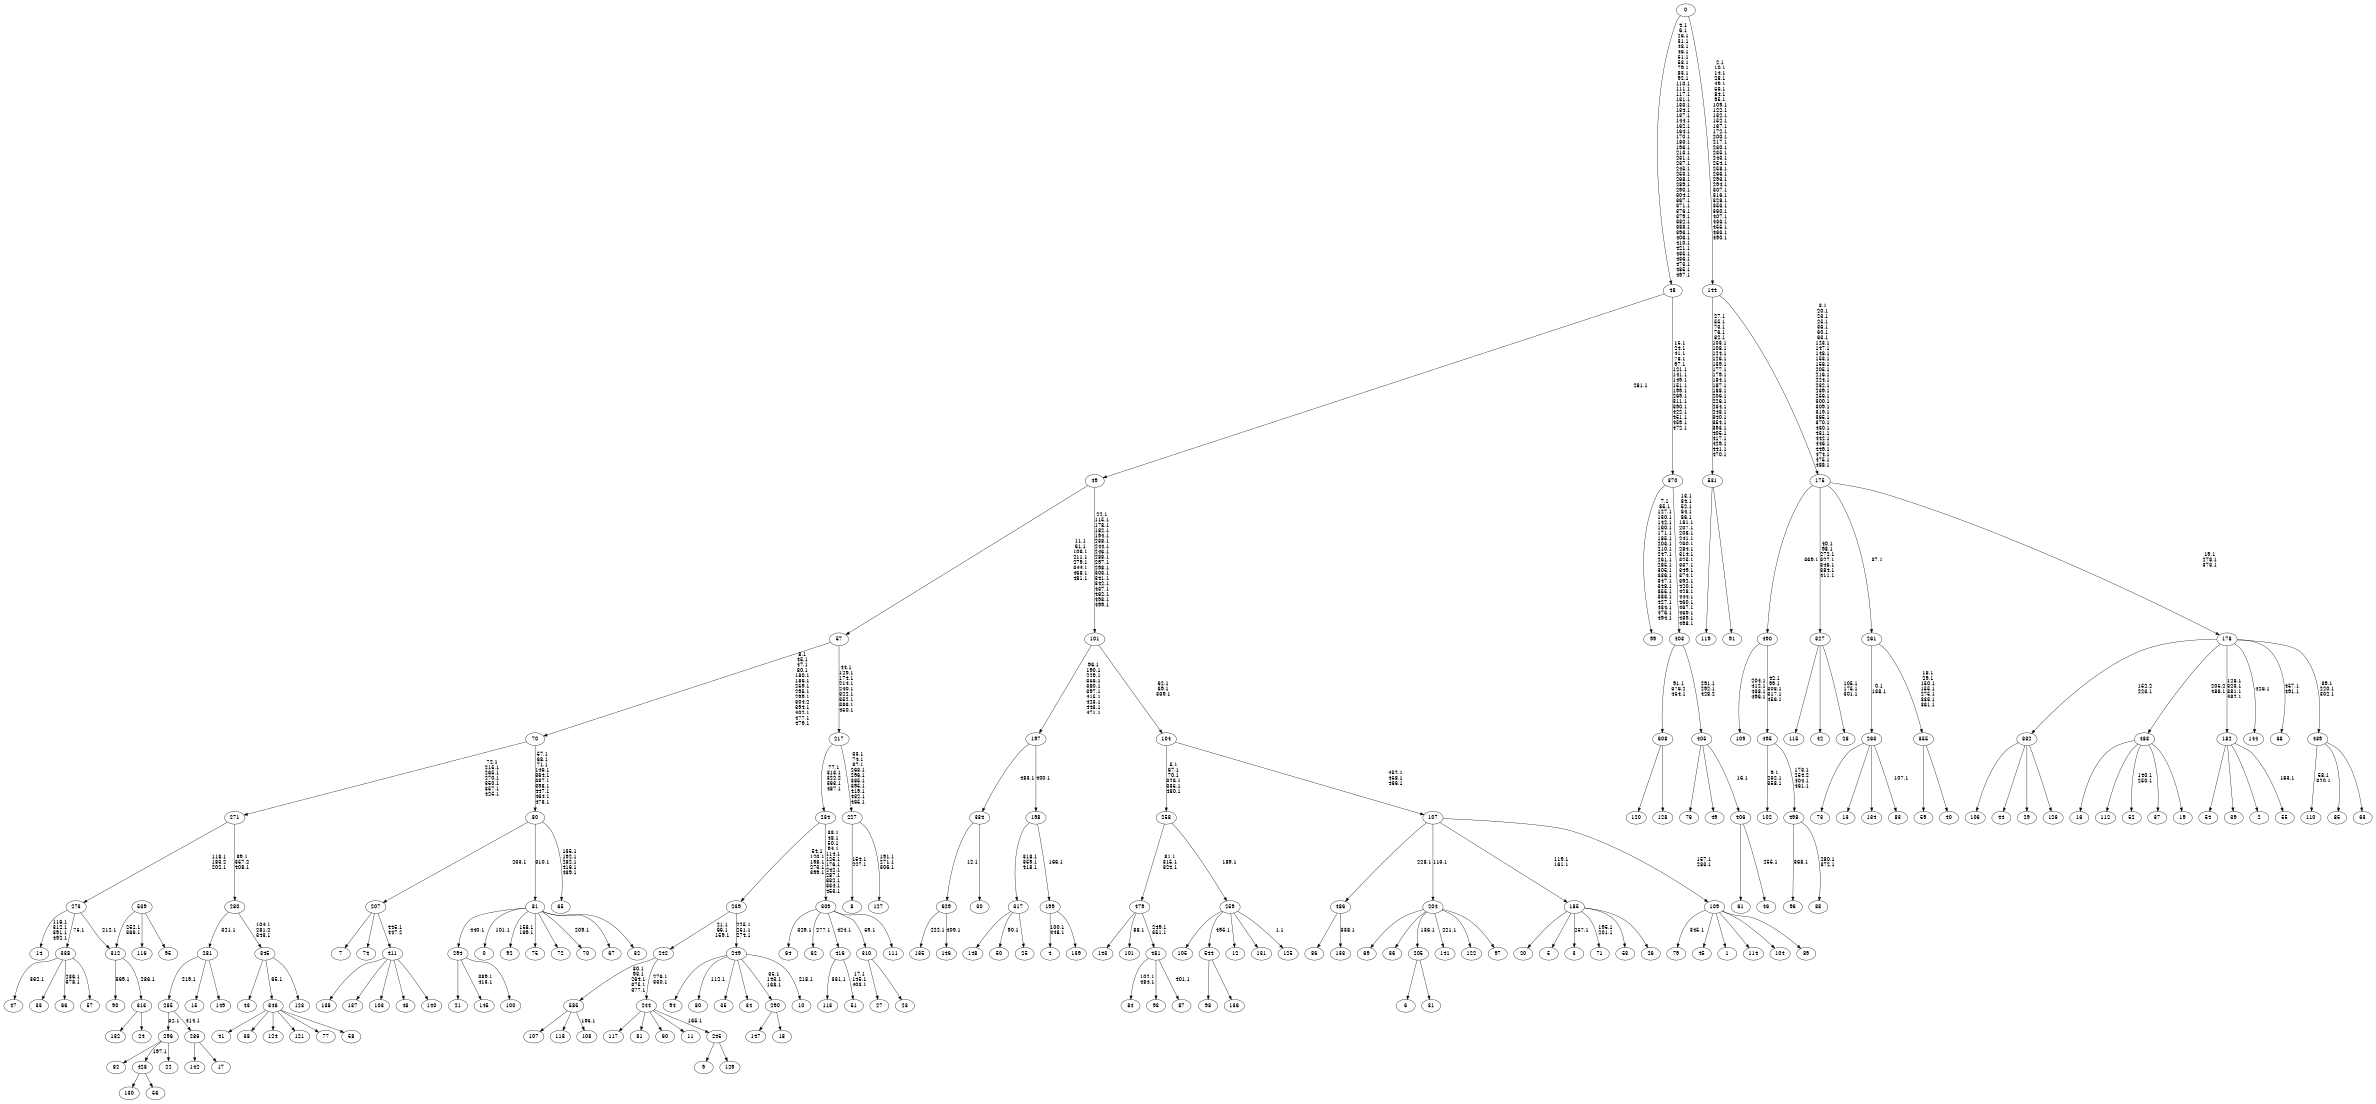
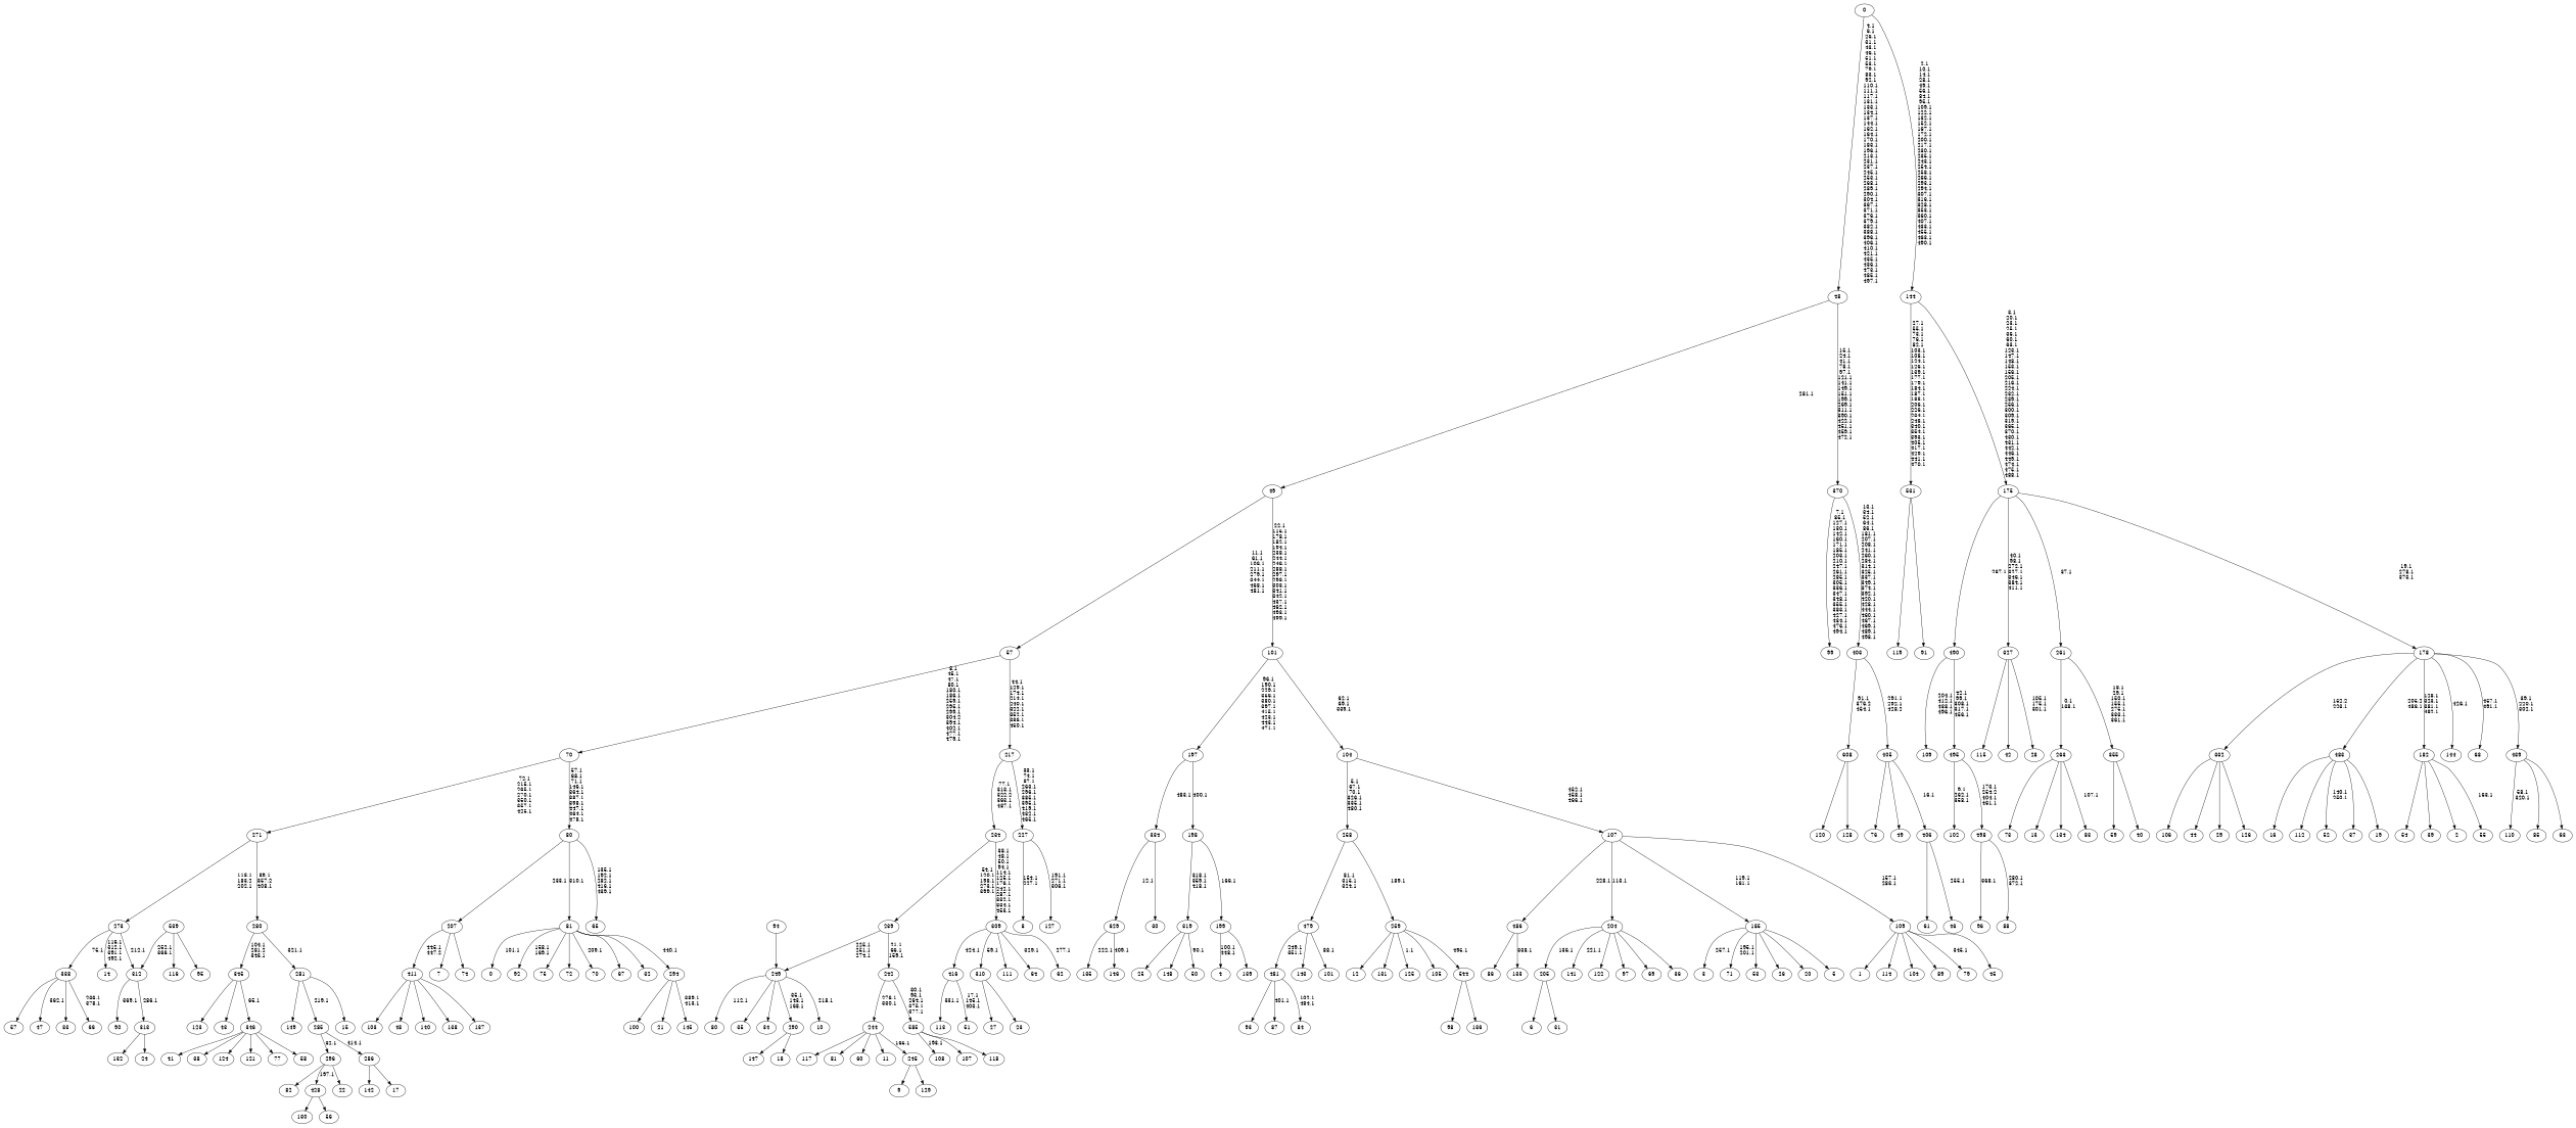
  digraph {
    n1 [label=149]
    n2 [label=148]
    n3 [label=147]
    n4 [label=146]
    n5 [label=145]
    n6 [label=144]
    n7 [label=143]
    n8 [label=142]
    n9 [label=141]
    n10 [label=140]
    n11 [label=139]
    n12 [label=138]
    n13 [label=137]
    n14 [label=136]
    n15 [label=135]
    629
    n17 [label=134]
    n18 [label=133]
    n19 [label=132]
    n20 [label=131]
    n21 [label=130]
    n22 [label=129]
    n23 [label=128]
    n24 [label=127]
    n25 [label=126]
    n26 [label=125]
    n27 [label=124]
    n28 [label=123]
    n29 [label=122]
    n30 [label=121]
    n31 [label=120]
    608
    n33 [label=119]
    n34 [label=118]
    n35 [label=117]
    n36 [label=116]
    n37 [label=115]
    n38 [label=114]
    n39 [label=113]
    n40 [label=112]
    n41 [label=111]
    n42 [label=110]
    n43 [label=109]
    n44 [label=108]
    n45 [label=107]
    585
    n47 [label=106]
    n48 [label=105]
    n49 [label=104]
    n50 [label=103]
    n51 [label=102]
    n52 [label=101]
    n53 [label=100]
    n54 [label=99]
    n55 [label=98]
    544
    n57 [label=97]
    n58 [label=96]
    n59 [label=95]
    539
    312
    n62 [label=94]
    n63 [label=93]
    n64 [label=92]
    n65 [label=91]
    531
    n67 [label=90]
    n68 [label=89]
    n69 [label=88]
    498
    495
    490
    n73 [label=87]
    n74 [label=86]
    486
    n76 [label=85]
    n77 [label=84]
    481
    479
    n80 [label=83]
    n81 [label=82]
    n82 [label=81]
    n83 [label=80]
    n84 [label=79]
    n85 [label=77]
    n86 [label=76]
    n87 [label=75]
    n88 [label=74]
    n89 [label=73]
    n90 [label=72]
    n91 [label=71]
    n92 [label=70]
    n93 [label=69]
    n94 [label=68]
    n95 [label=67]
    n96 [label=66]
    n97 [label=65]
    n98 [label=64]
    n99 [label=63]
    439
    n101 [label=62]
    n102 [label=61]
    n103 [label=60]
    n104 [label=59]
    n105 [label=58]
    n106 [label=57]
    n107 [label=56]
    428
    n109 [label=55]
    n110 [label=54]
    n111 [label=53]
    n112 [label=52]
    n113 [label=51]
    416
    n115 [label=50]
    n116 [label=49]
    n117 [label=48]
    411
    n119 [label=47]
    n120 [label=46]
    406
    405
    403
    n124 [label=370]
    n125 [label=45]
    n126 [label=44]
    n127 [label=43]
    n128 [label=42]
    n129 [label=41]
    n130 [label=40]
    355
    n132 [label=39]
    n133 [label=38]
    346
    345
    n136 [label=37]
    n137 [label=36]
    n138 [label=35]
    n139 [label=34]
    n140 [label=33]
    338
    n142 [label=32]
    n143 [label=31]
    n144 [label=30]
    334
    n146 [label=29]
    332
    n148 [label=28]
    327
    n150 [label=27]
    n151 [label=26]
    n152 [label=25]
-   317
+   317 [label=319]
    n154 [label=24]
    313
    n156 [label=23]
    310
    309
    n159 [label=22]
    296
    n161 [label=21]
    294
    n163 [label=20]
    n164 [label=19]
    n165 [label=18]
    290
    n167 [label=17]
    286
    285
    n170 [label=16]
    n171 [label=483]
    n172 [label=15]
    281
    280
    n175 [label=14]
    273
    271
    n178 [label=13]
    263
    261
    n181 [label=12]
    259
    258
    n184 [label=11]
    n185 [label=10]
    249
    n187 [label=9]
    245
    244
    242
    239
    234
    n193 [label=8]
    227
    217
    n196 [label=7]
    207
    n198 [label=6]
    205
    204
    n201 [label=5]
    n202 [label=4]
    199
    198
    197
    n206 [label=3]
    185
    n208 [label=2]
    182
    178
    175
    144
    n213 [label=1]
    109
    107
    104
    101
    n218 [label=0]
    81
    80
    70
    57
    49
    48
    0
    629 -> n4 [label="409,1"]
    629 -> n15 [label="222,1"]
    608 -> n23
    608 -> n31
    585 -> n34
    585 -> n44 [label="193,1"]
    585 -> n45
    544 -> n14
    544 -> n55
    539 -> n36
    539 -> n59
    539 -> 312 [label="252,1\n366,1"]
    312 -> n67 [label="369,1"]
    312 -> 313 [label="286,1"]
    531 -> n33
    531 -> n65
    498 -> n58 [label="368,1"]
    498 -> n69 [label="280,1\n372,1"]
    495 -> n51 [label="9,1\n262,1\n358,1"]
    495 -> 498 [label="173,1\n254,2\n404,1\n461,1"]
    490 -> n43 [label="204,1\n412,1\n438,1\n496,1"]
    490 -> 495 [label="42,1\n99,1\n308,1\n317,1\n456,1"]
    486 -> n18 [label="338,1"]
    486 -> n74
    481 -> n63
    481 -> n73 [label="401,1"]
    481 -> n77 [label="102,1\n484,1"]
    479 -> n7
    479 -> n52 [label="88,1"]
    479 -> 481 [label="249,1\n351,1"]
    439 -> n42 [label="58,1\n320,1"]
    439 -> n76
    439 -> n99
    428 -> n21
    428 -> n107
    416 -> n39 [label="331,1"]
    416 -> n113 [label="17,1\n145,1\n403,1"]
    411 -> n10
    411 -> n12
    411 -> n13
    411 -> n50
    411 -> n117
    406 -> n102
    406 -> n120 [label="255,1"]
    405 -> n86
    405 -> n116
    405 -> 406 [label="16,1"]
    403 -> 608 [label="91,1\n376,2\n454,1"]
    403 -> 405 [label="291,1\n292,1\n428,2"]
    n124 -> n54 [label="7,1\n85,1\n127,1\n130,1\n142,1\n160,1\n171,1\n185,1\n203,1\n210,1\n247,1\n261,1\n285,1\n305,1\n336,1\n347,1\n348,1\n355,1\n383,1\n427,1\n434,1\n476,1\n494,1"]
    n124 -> 403 [label="13,1\n34,1\n52,1\n64,1\n86,1\n181,1\n207,1\n208,1\n241,1\n260,1\n284,1\n314,1\n325,1\n337,1\n349,1\n374,1\n392,1\n420,1\n428,1\n444,1\n460,1\n467,1\n469,1\n489,1\n498,1"]
    355 -> n104
    355 -> n130
    346 -> n27
    346 -> n30
    346 -> n85
    346 -> n105
    346 -> n129
    346 -> n133
    345 -> n28
    345 -> n127
    345 -> 346 [label="65,1"]
    338 -> n96 [label="236,1\n378,1"]
    338 -> n106
    338 -> n119 [label="362,1"]
    338 -> n140
    334 -> 629 [label="12,1"]
    334 -> n144
    332 -> n25
    332 -> n47
    332 -> n126
    332 -> n146
    327 -> n37
    327 -> n128
    327 -> n148 [label="105,1\n175,1\n301,1"]
    317 -> n2
    317 -> n115 [label="90,1"]
    317 -> n152
    313 -> n19
    313 -> n154
    310 -> n150
    310 -> n156
    309 -> n41
    309 -> n98 [label="329,1"]
    309 -> n101 [label="277,1"]
    309 -> 416 [label="424,1"]
    309 -> 310 [label="59,1"]
    296 -> n81
    296 -> 428 [label="197,1"]
    296 -> n159
    294 -> n5 [label="389,1\n413,1"]
    294 -> n53
    294 -> n161
    290 -> n3
    290 -> n165
    286 -> n8
    286 -> n167
    285 -> 296 [label="32,1"]
    285 -> 286 [label="414,1"]
    n171 -> n40
    n171 -> n112 [label="140,1\n250,1"]
    n171 -> n136
    n171 -> n164
    n171 -> n170
    281 -> n1
    281 -> 285 [label="219,1"]
    281 -> n172
    280 -> 345 [label="104,1\n281,2\n343,1"]
    280 -> 281 [label="321,1"]
    273 -> 312 [label="212,1"]
    273 -> 338 [label="75,1"]
    273 -> n175 [label="116,1\n312,1\n391,1\n492,1"]
    271 -> 280 [label="89,1\n357,2\n408,1"]
    271 -> 273 [label="118,1\n183,2\n202,1"]
    263 -> n17
    263 -> n80 [label="107,1"]
    263 -> n89
    263 -> n178
    261 -> 355 [label="18,1\n29,1\n150,1\n155,1\n275,1\n333,1\n361,1"]
    261 -> 263 [label="0,1\n138,1"]
    259 -> n20
    259 -> n26 [label="1,1"]
    259 -> n48
    259 -> 544 [label="495,1"]
    259 -> n181
    258 -> 479 [label="81,1\n315,1\n324,1"]
    258 -> 259 [label="189,1"]
-   249 -> n62
+   n62 -> 249
    249 -> n83 [label="112,1"]
    249 -> n138
    249 -> n139
    249 -> 290 [label="35,1\n143,1\n168,1"]
    249 -> n185 [label="218,1"]
    245 -> n22
    245 -> n187
    244 -> n35
    244 -> n82
    244 -> n103
    244 -> n184
    244 -> 245 [label="165,1"]
    242 -> 585 [label="30,1\n93,1\n264,1\n375,1\n377,1"]
    242 -> 244 [label="276,1\n330,1"]
    239 -> 249 [label="225,1\n251,1\n274,1"]
    239 -> 242 [label="21,1\n66,1\n159,1"]
    234 -> 309 [label="38,1\n48,1\n50,1\n94,1\n114,1\n125,1\n176,1\n242,1\n287,1\n332,1\n334,1\n453,1"]
    234 -> 239 [label="54,1\n120,1\n198,1\n273,1\n399,1"]
    227 -> n24 [label="191,1\n271,1\n306,1"]
    227 -> n193 [label="154,1\n227,1"]
    217 -> 234 [label="77,1\n313,1\n322,2\n363,1\n487,1"]
    217 -> 227 [label="33,1\n74,1\n87,1\n263,1\n296,1\n385,1\n395,1\n419,1\n432,1\n465,1"]
    207 -> n88
    207 -> 411 [label="445,1\n447,2"]
    207 -> n196
    205 -> n143
    205 -> n198
    204 -> n9 [label="221,1"]
    204 -> n29
    204 -> n57
    204 -> n93
    204 -> n137
    204 -> 205 [label="136,1"]
    199 -> n11
    199 -> n202 [label="100,1\n448,1"]
    198 -> 317 [label="318,1\n359,1\n418,1"]
    198 -> 199 [label="166,1"]
    197 -> 334 [label="483,1"]
    197 -> 198 [label="400,1"]
    185 -> n91 [label="195,1\n201,1"]
    185 -> n111
    185 -> n151
    185 -> n163
    185 -> n201
    185 -> n206 [label="257,1"]
    182 -> n109 [label="163,1"]
    182 -> n110
    182 -> n132
    182 -> n208
    178 -> n6 [label="426,1"]
    178 -> n94 [label="457,1\n491,1"]
    178 -> 439 [label="39,1\n220,1\n302,1"]
    178 -> 332 [label="152,2\n223,1"]
    178 -> n171 [label="205,2\n486,1"]
    178 -> 182 [label="128,1\n323,1\n381,1\n482,1"]
-   175 -> 490 [label="369,1"]
+   175 -> 490 [label="267,1"]
    175 -> 327 [label="40,1\n98,1\n272,1\n327,1\n346,1\n384,1\n411,1"]
    175 -> 261 [label="37,1"]
    175 -> 178 [label="19,1\n278,1\n373,1"]
    144 -> 531 [label="27,1\n55,1\n73,1\n76,1\n82,1\n103,1\n108,1\n124,1\n126,1\n139,1\n177,1\n179,1\n184,1\n187,1\n188,1\n206,1\n226,1\n234,1\n248,1\n340,1\n354,1\n393,1\n405,1\n417,1\n429,1\n441,1\n470,1"]
    144 -> 175 [label="3,1\n20,1\n23,1\n25,1\n36,1\n60,1\n63,1\n123,1\n147,1\n148,1\n153,1\n156,1\n205,1\n216,1\n224,1\n232,1\n239,1\n256,1\n300,1\n309,1\n319,1\n365,1\n370,1\n430,1\n431,1\n442,1\n446,1\n449,1\n474,1\n475,1\n488,1"]
    109 -> n38
    109 -> n49
    109 -> n68
    109 -> n84 [label="345,1"]
    109 -> n125
    109 -> n213
    107 -> 486 [label="228,1"]
    107 -> 204 [label="113,1"]
    107 -> 185 [label="119,1\n161,1"]
    107 -> 109 [label="157,1\n283,1"]
    104 -> 258 [label="5,1\n67,1\n70,1\n326,1\n335,1\n480,1"]
    104 -> 107 [label="452,1\n458,1\n466,1"]
    101 -> 197 [label="96,1\n190,1\n229,1\n356,1\n380,1\n397,1\n415,1\n423,1\n443,1\n471,1"]
    101 -> 104 [label="62,1\n69,1\n339,1"]
    81 -> n64 [label="158,1\n169,1"]
    81 -> n87
    81 -> n90
    81 -> n92 [label="209,1"]
    81 -> n95
    81 -> n142
    81 -> 294 [label="440,1"]
    81 -> n218 [label="101,1"]
    80 -> n97 [label="135,1\n192,1\n282,1\n416,1\n439,1"]
    80 -> 207 [label="233,1"]
    80 -> 81 [label="310,1"]
    70 -> 271 [label="72,1\n215,1\n265,1\n270,1\n350,1\n357,1\n425,1"]
    70 -> 80 [label="57,1\n68,1\n71,1\n146,1\n364,1\n387,1\n398,1\n447,1\n464,1\n478,1"]
    57 -> 217 [label="44,1\n129,1\n174,1\n214,1\n240,1\n322,1\n352,1\n386,1\n450,1"]
    57 -> 70 [label="8,1\n45,1\n47,1\n80,1\n180,1\n186,1\n259,1\n295,1\n299,1\n304,2\n394,1\n402,1\n477,1\n479,1"]
    49 -> 101 [label="22,1\n115,1\n178,1\n182,1\n194,1\n238,1\n244,1\n246,1\n288,1\n297,1\n298,1\n303,1\n341,1\n342,1\n437,1\n462,1\n493,1\n499,1"]
    49 -> 57 [label="11,1\n61,1\n106,1\n211,1\n279,1\n344,1\n468,1\n481,1"]
    48 -> n124 [label="15,1\n24,1\n41,1\n78,1\n97,1\n121,1\n141,1\n149,1\n151,1\n199,1\n269,1\n311,1\n390,1\n422,1\n451,1\n459,1\n472,1"]
    48 -> 49 [label="281,1"]
    0 -> 144 [label="2,1\n10,1\n14,1\n28,1\n49,1\n56,1\n84,1\n95,1\n109,1\n122,1\n132,1\n152,1\n167,1\n172,1\n200,1\n217,1\n230,1\n235,1\n243,1\n254,1\n258,1\n266,1\n293,1\n294,1\n307,1\n316,1\n328,1\n353,1\n360,1\n407,1\n433,1\n455,1\n463,1\n490,1"]
    0 -> 48 [label="4,1\n6,1\n26,1\n31,1\n43,1\n46,1\n51,1\n53,1\n79,1\n83,1\n92,1\n110,1\n111,1\n117,1\n131,1\n133,1\n134,1\n137,1\n144,1\n162,1\n164,1\n170,1\n183,1\n196,1\n213,1\n231,1\n237,1\n245,1\n253,1\n268,1\n289,1\n290,1\n304,1\n367,1\n371,1\n376,1\n379,1\n382,1\n388,1\n396,1\n406,1\n410,1\n421,1\n435,1\n436,1\n473,1\n485,1\n497,1"]
  }
